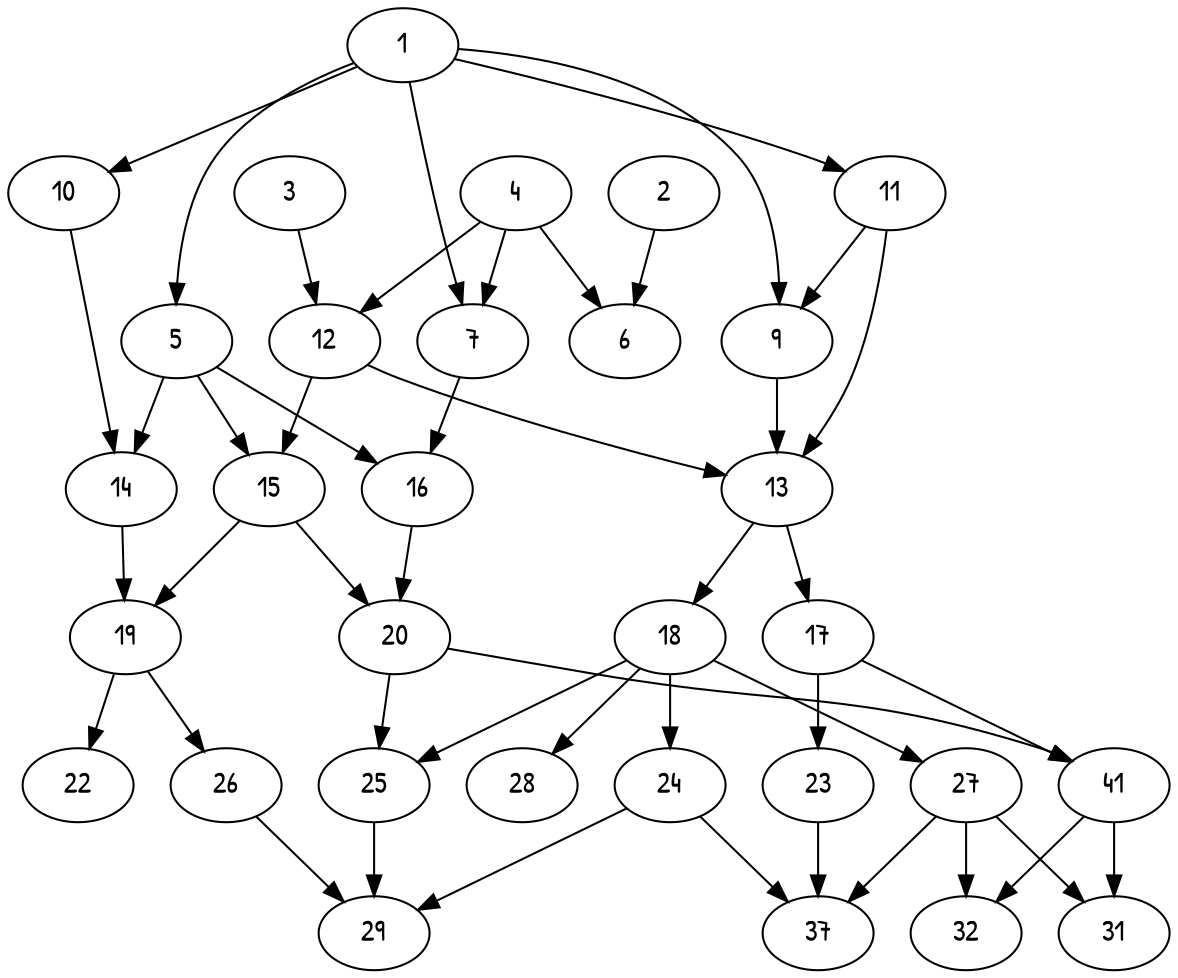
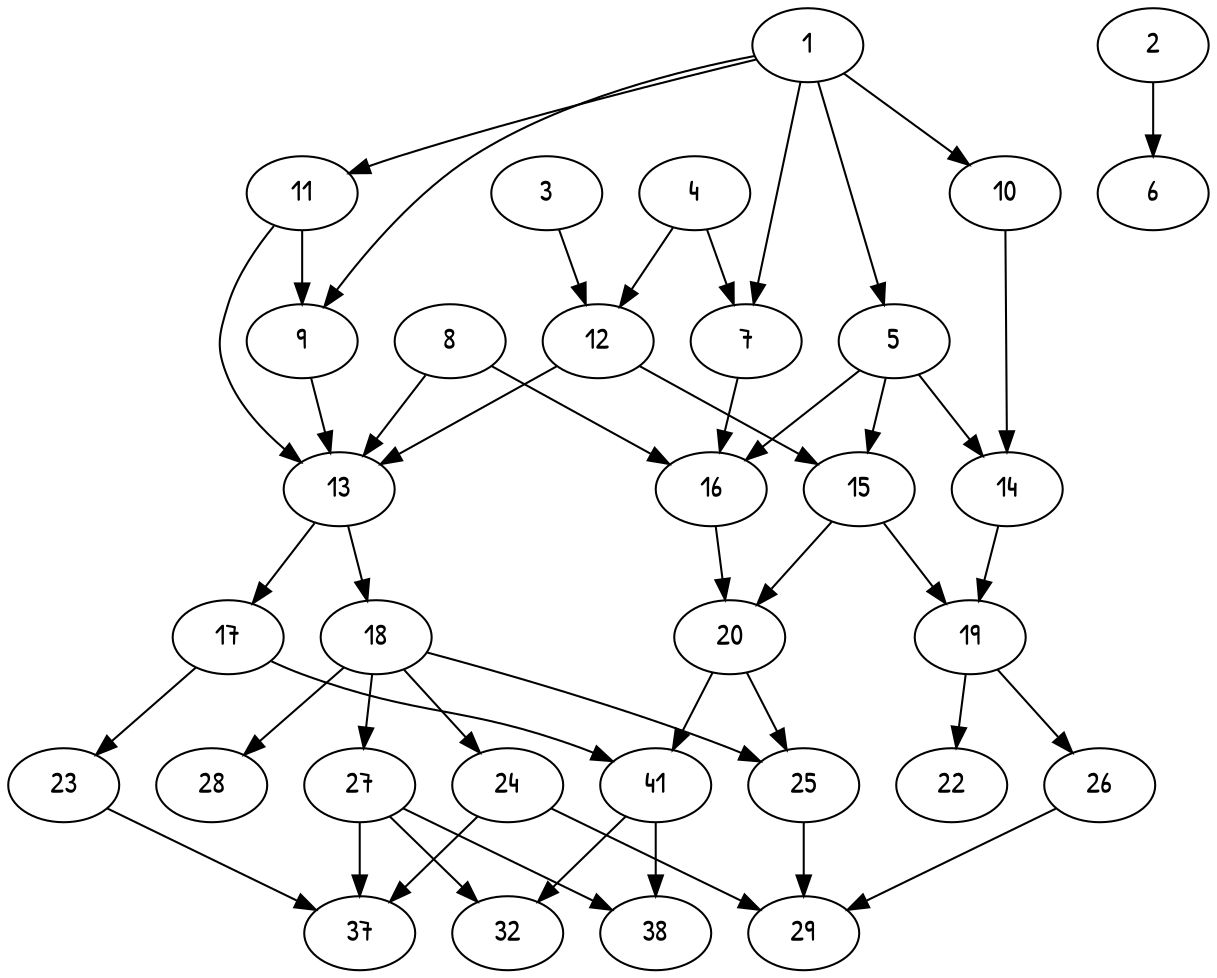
  digraph {
    fontname="Patrick Hand"
    node [alpha=0.11 fontname="Patrick Hand"]
    edge [fontname="Patrick Hand"]
    1 [alpha=0.08 expect_size=23595264458797088768]
    5 [alpha=0.18 expect_size=99267830992575922176]
    7 [alpha=0.15 expect_size=2439880424837794]
    9 [alpha=0.14 expect_size=162050000257227423744]
    10 [alpha=0.12 expect_size=290863093656753]
    11 [alpha=0.02 expect_size=9220002616412648]
    14 [alpha=0.01 expect_size=3759963272026644]
    15 [alpha=0.14 expect_size=2350822140120399872]
    16 [expect_size=120545766135167975424]
+   8 [alpha=0.19 expect_size=52598414164099072000]
    13 [alpha=0.19 expect_size=214769926824799]
    19 [expect_size=49720603347425224]
    20 [alpha=0.08 expect_size=793553113439421]
    17 [alpha=0.05 expect_size=2207279904976797696]
    18 [alpha=0.15 expect_size=4148955343842014]
    2 [alpha=0.09 expect_size=227490444976033103872]
    6 [alpha=0.07 expect_size=3878170826956495]
    3 [alpha=0.04 expect_size=49085617656561664000]
    12 [alpha=0.20 expect_size=1443900109587404]
    4 [expect_size=75009519824409]
    22 [alpha=0.09 expect_size=14816760272022142976]
    26 [alpha=0.07 expect_size=278404246202991]
    n23 [alpha=0.03 expect_size=4670909126521085 label=41]
    25 [alpha=0.07 expect_size=287025640724559136]
    23 [alpha=0.18 expect_size=4930236870214422]
    24 [alpha=0.10 expect_size=20934049347563159552]
    27 [alpha=0.09 expect_size=1251277581654948]
    28 [alpha=0.01 expect_size=71594171327354520]
-   31 [alpha=0.16 expect_size=136561493365692176]
+   31 [alpha=0.16 expect_size=136561493365692176 label=38]
    32 [alpha=0.06 expect_size=133207708162998432]
    n31 [alpha=0.19 expect_size=251122317638962528 label=37]
    29 [alpha=0.05 expect_size=232340240610338275328]
    1 -> 5
    1 -> 7
    1 -> 9
    1 -> 10
    1 -> 11
    5 -> 14
    5 -> 15
    5 -> 16
    7 -> 16
    9 -> 13
    10 -> 14
    11 -> 9
    11 -> 13
    14 -> 19
    15 -> 19
    15 -> 20
    16 -> 20
+   8 -> 16
+   8 -> 13
    13 -> 17
    13 -> 18
    19 -> 22
    19 -> 26
    20 -> n23
    20 -> 25
    17 -> n23
    17 -> 23
    18 -> 25
    18 -> 24
    18 -> 27
    18 -> 28
    2 -> 6
    3 -> 12
    12 -> 15
    12 -> 13
    4 -> 7
-   4 -> 6
    4 -> 12
    26 -> 29
    n23 -> 31
    n23 -> 32
    25 -> 29
    23 -> n31
    24 -> n31
    24 -> 29
    27 -> 31
    27 -> 32
    27 -> n31
  }
